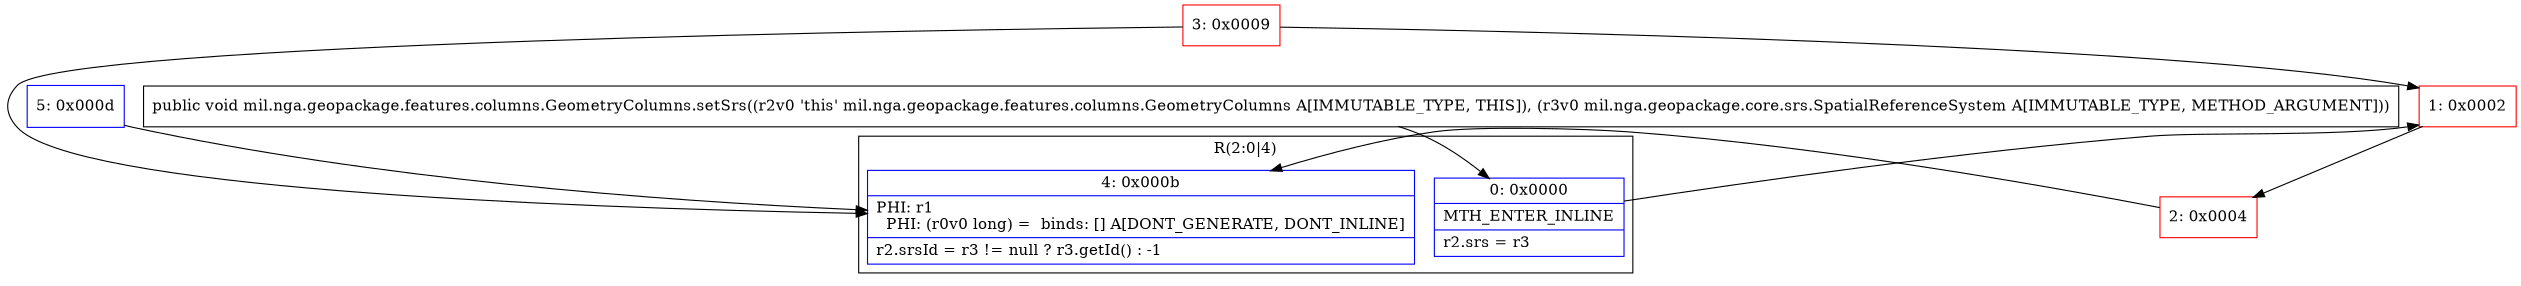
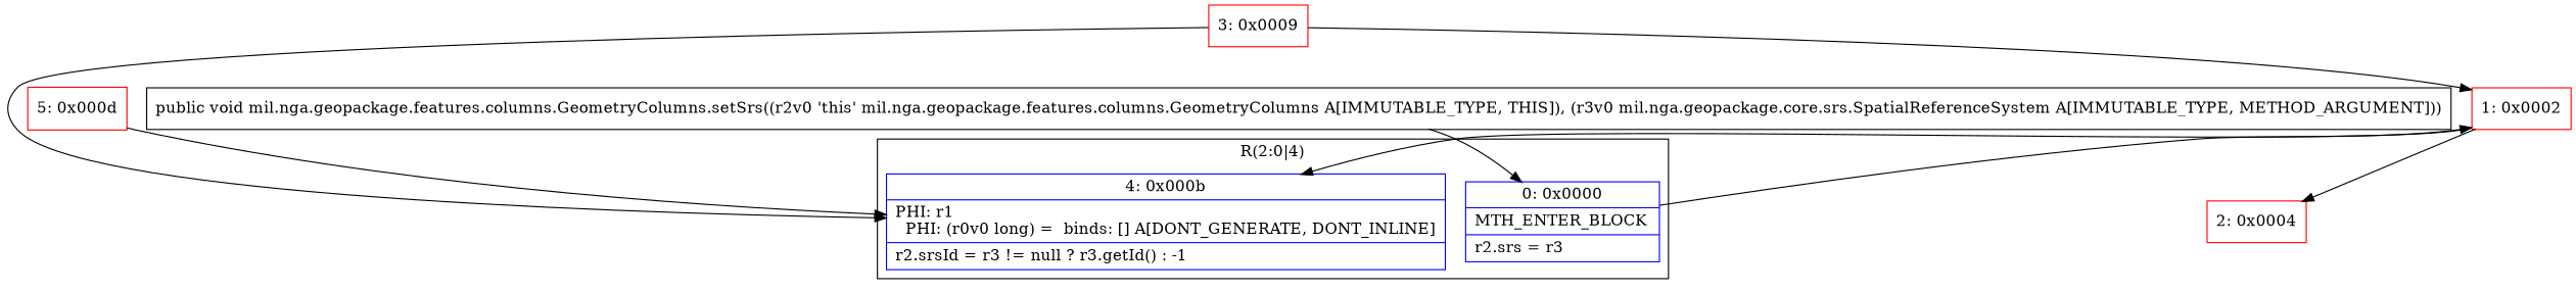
  digraph {
    node [color=red shape=record]
-   n1 [color=blue label="{0\:\ 0x0000|MTH_ENTER_INLINE\l|r2.srs = r3\l}"]
+   n1 [color=blue label="{0\:\ 0x0000|MTH_ENTER_BLOCK\l|r2.srs = r3\l}"]
    n2 [color=blue label="{4\:\ 0x000b|PHI: r1 \l  PHI: (r0v0 long) =  binds: [] A[DONT_GENERATE, DONT_INLINE]\l|r2.srsId = r3 != null ? r3.getId() : \-1\l}"]
    n3 [label="{1\:\ 0x0002}"]
    n4 [label="{2\:\ 0x0004}"]
-   n5 [color=blue label="{5\:\ 0x000d}"]
+   n5 [label="{5\:\ 0x000d}"]
    n6 [label="{3\:\ 0x0009}"]
    n7 [label="{public void mil.nga.geopackage.features.columns.GeometryColumns.setSrs((r2v0 'this' mil.nga.geopackage.features.columns.GeometryColumns A[IMMUTABLE_TYPE, THIS]), (r3v0 mil.nga.geopackage.core.srs.SpatialReferenceSystem A[IMMUTABLE_TYPE, METHOD_ARGUMENT])) }" color=""]
    subgraph cluster_1 {
      label="R(2:0|4)"
      n1
      n2
    }
    n1 -> n3
    n3 -> n4
-   n4 -> n2
+   n3 -> n2
    n5 -> n2
    n6 -> n2
    n6 -> n3
    n7 -> n1
  }
